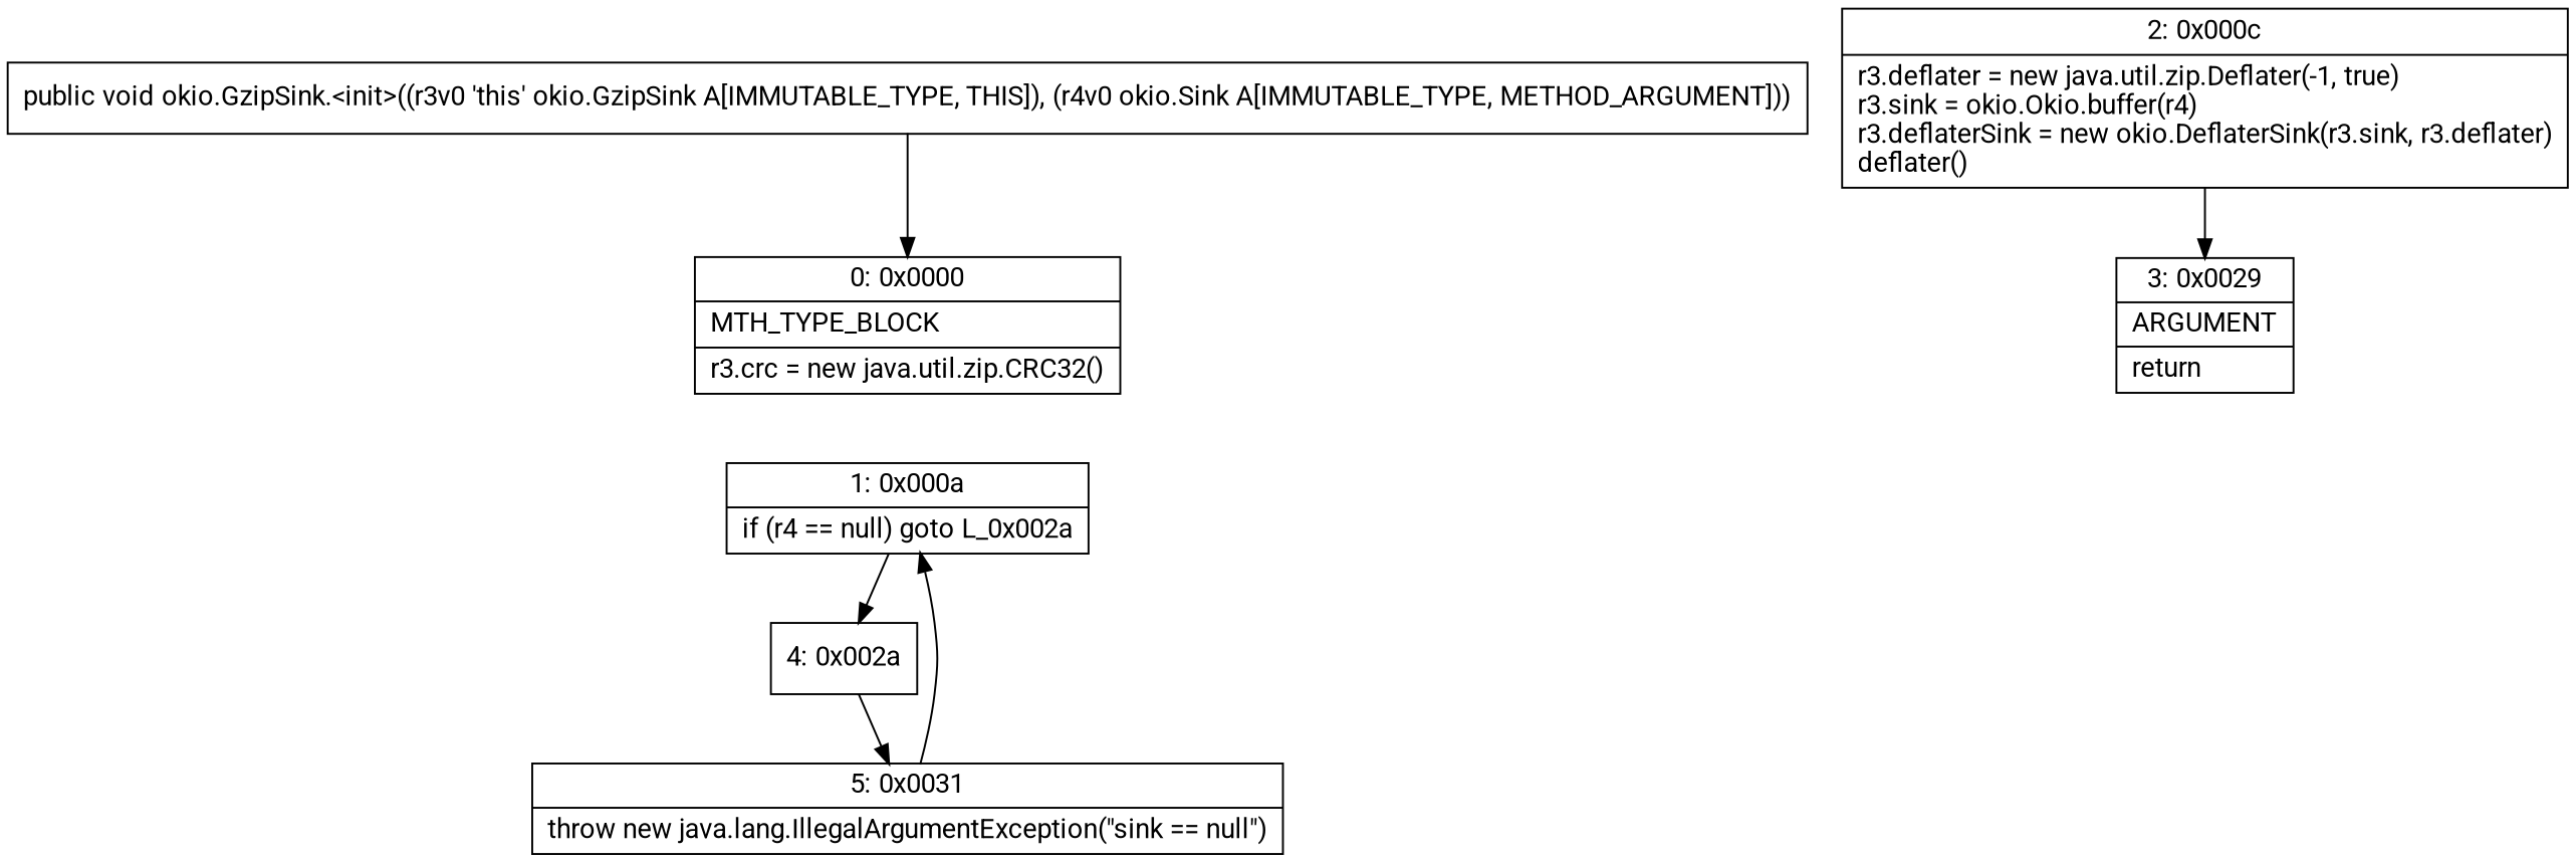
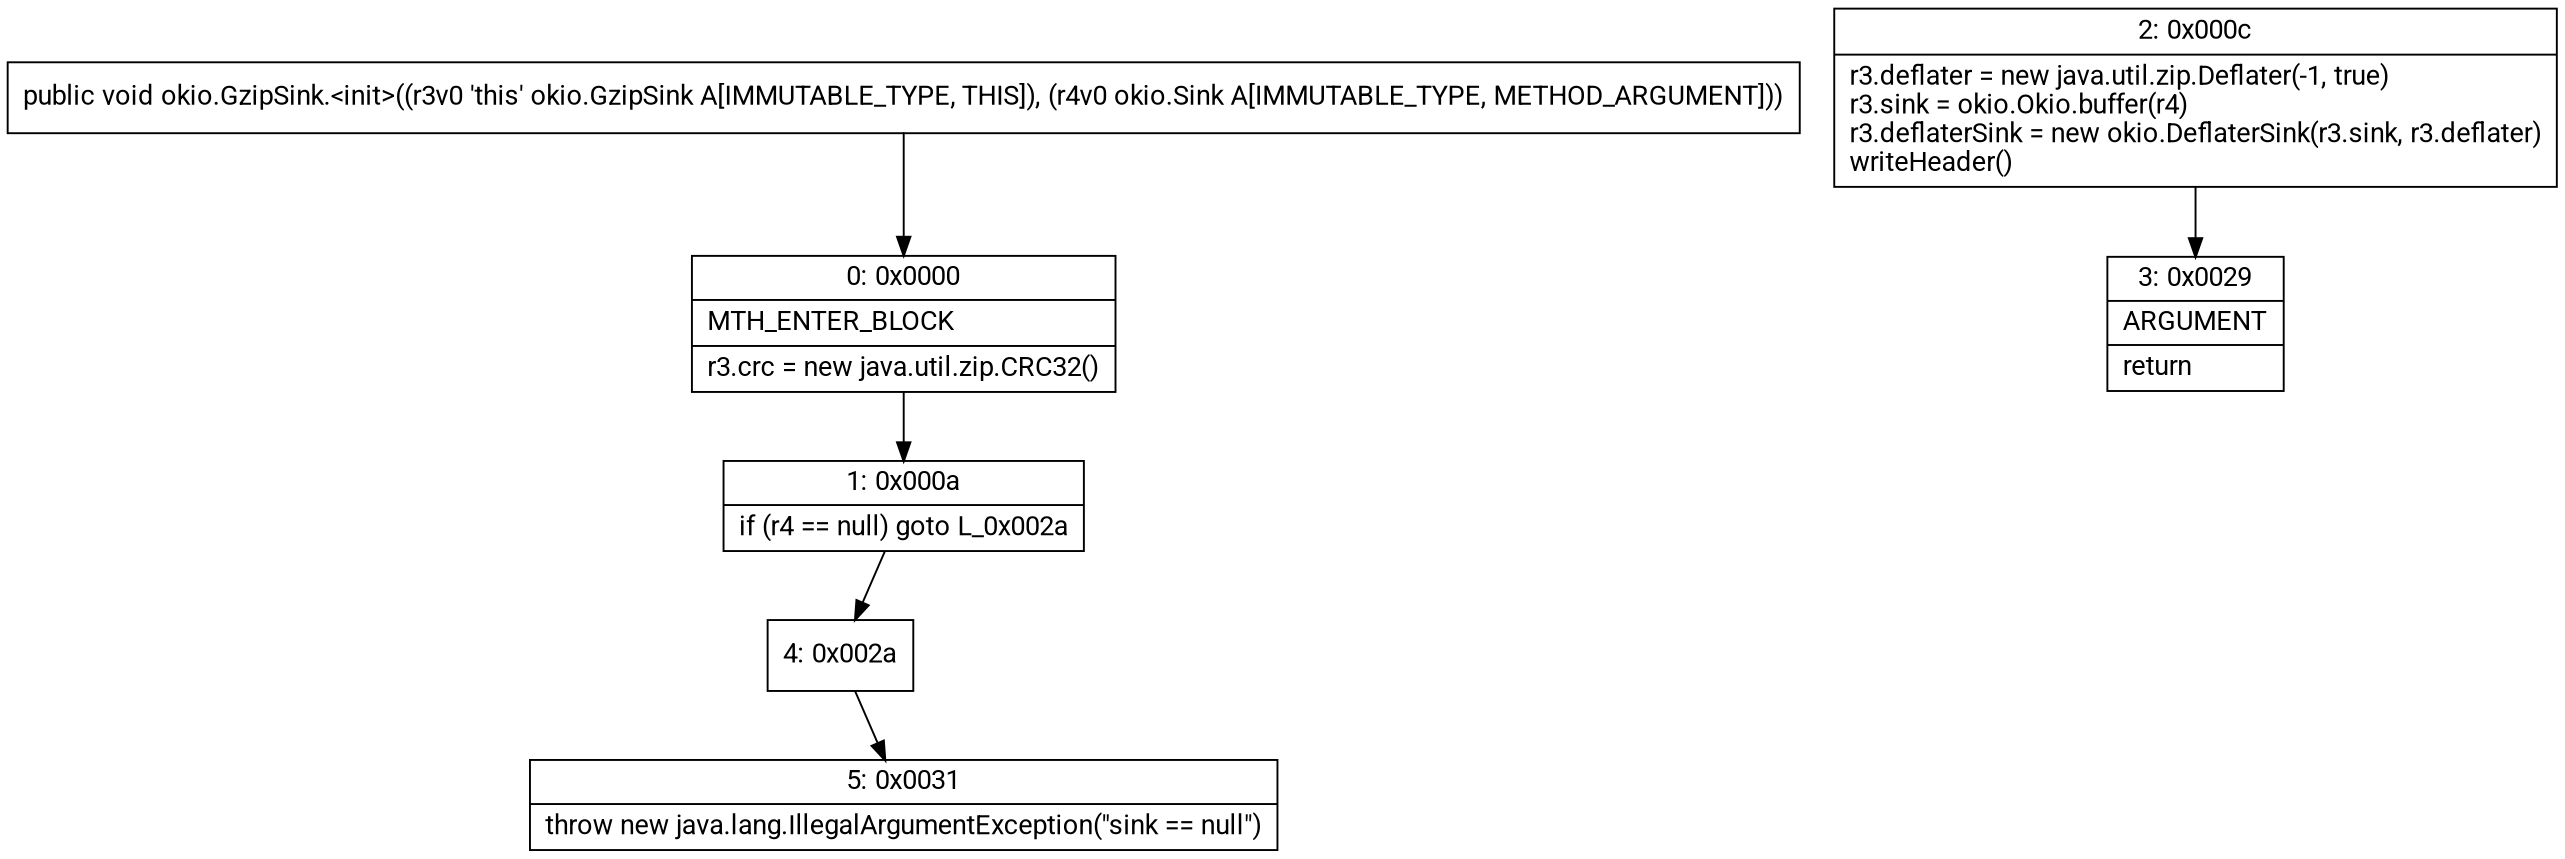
  digraph {
    fontname=Roboto
    node [fontname=Roboto shape=record]
    edge [fontname=Roboto]
-   n1 [label="{0\:\ 0x0000|MTH_TYPE_BLOCK\l|r3.crc = new java.util.zip.CRC32()\l}"]
+   n1 [label="{0\:\ 0x0000|MTH_ENTER_BLOCK\l|r3.crc = new java.util.zip.CRC32()\l}"]
    n2 [label="{1\:\ 0x000a|if (r4 == null) goto L_0x002a\l}"]
    n3 [label="{4\:\ 0x002a}"]
-   n4 [label="{2\:\ 0x000c|r3.deflater = new java.util.zip.Deflater(\-1, true)\lr3.sink = okio.Okio.buffer(r4)\lr3.deflaterSink = new okio.DeflaterSink(r3.sink, r3.deflater)\ldeflater()\l}"]
+   n4 [label="{2\:\ 0x000c|r3.deflater = new java.util.zip.Deflater(\-1, true)\lr3.sink = okio.Okio.buffer(r4)\lr3.deflaterSink = new okio.DeflaterSink(r3.sink, r3.deflater)\lwriteHeader()\l}"]
    n5 [label="{3\:\ 0x0029|ARGUMENT\l|return\l}"]
    n6 [label="{5\:\ 0x0031|throw new java.lang.IllegalArgumentException(\"sink == null\")\l}"]
    n7 [label="{public void okio.GzipSink.\<init\>((r3v0 'this' okio.GzipSink A[IMMUTABLE_TYPE, THIS]), (r4v0 okio.Sink A[IMMUTABLE_TYPE, METHOD_ARGUMENT])) }"]
-   n6 -> n2
+   n1 -> n2
    n2 -> n3
    n3 -> n6
    n4 -> n5
    n7 -> n1
  }
